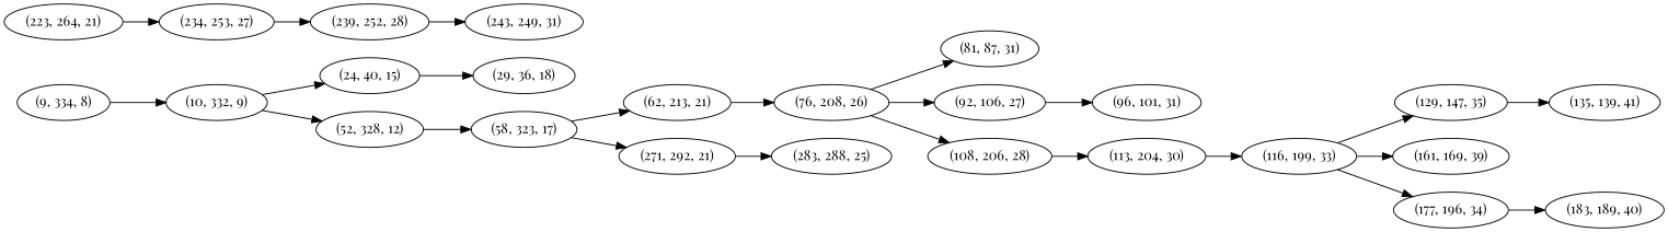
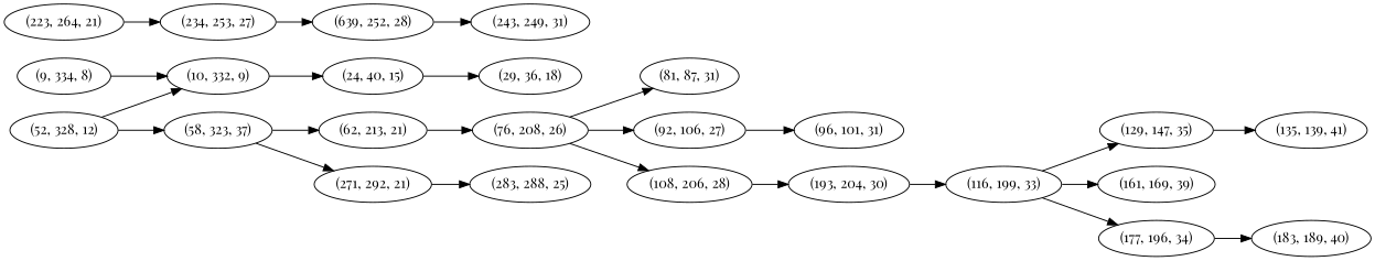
  digraph {
    fontname="Playfair Display"
    rankdir=LR
    node [fontname="Playfair Display"]
    edge [fontname="Playfair Display"]
    "(9, 334, 8)"
    "(10, 332, 9)"
    "(24, 40, 15)"
    "(52, 328, 12)"
    "(29, 36, 18)"
-   "(58, 323, 17)"
+   "(58, 323, 17)" [label="(58, 323, 37)"]
    "(62, 213, 21)"
    n8 [label="(271, 292, 21)"]
    "(76, 208, 26)"
    "(223, 264, 21)"
    "(234, 253, 27)"
    "(283, 288, 25)"
    "(81, 87, 31)"
    "(92, 106, 27)"
    "(108, 206, 28)"
    "(96, 101, 31)"
-   "(113, 204, 30)"
+   "(113, 204, 30)" [label="(193, 204, 30)"]
    "(116, 199, 33)"
    "(129, 147, 35)"
    "(161, 169, 39)"
    "(177, 196, 34)"
    "(135, 139, 41)"
    "(183, 189, 40)"
-   "(239, 252, 28)"
+   "(239, 252, 28)" [label="(639, 252, 28)"]
    "(243, 249, 31)"
    "(9, 334, 8)" -> "(10, 332, 9)"
    "(10, 332, 9)" -> "(24, 40, 15)"
-   "(10, 332, 9)" -> "(52, 328, 12)"
+   "(52, 328, 12)" -> "(10, 332, 9)"
    "(24, 40, 15)" -> "(29, 36, 18)"
    "(52, 328, 12)" -> "(58, 323, 17)"
    "(58, 323, 17)" -> "(62, 213, 21)"
    "(58, 323, 17)" -> n8
    "(62, 213, 21)" -> "(76, 208, 26)"
    n8 -> "(283, 288, 25)"
    "(76, 208, 26)" -> "(81, 87, 31)"
    "(76, 208, 26)" -> "(92, 106, 27)"
    "(76, 208, 26)" -> "(108, 206, 28)"
    "(223, 264, 21)" -> "(234, 253, 27)"
    "(234, 253, 27)" -> "(239, 252, 28)"
    "(92, 106, 27)" -> "(96, 101, 31)"
    "(108, 206, 28)" -> "(113, 204, 30)"
    "(113, 204, 30)" -> "(116, 199, 33)"
    "(116, 199, 33)" -> "(129, 147, 35)"
    "(116, 199, 33)" -> "(161, 169, 39)"
    "(116, 199, 33)" -> "(177, 196, 34)"
    "(129, 147, 35)" -> "(135, 139, 41)"
    "(177, 196, 34)" -> "(183, 189, 40)"
    "(239, 252, 28)" -> "(243, 249, 31)"
  }
